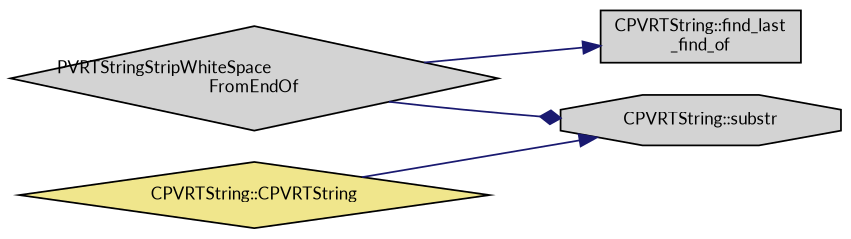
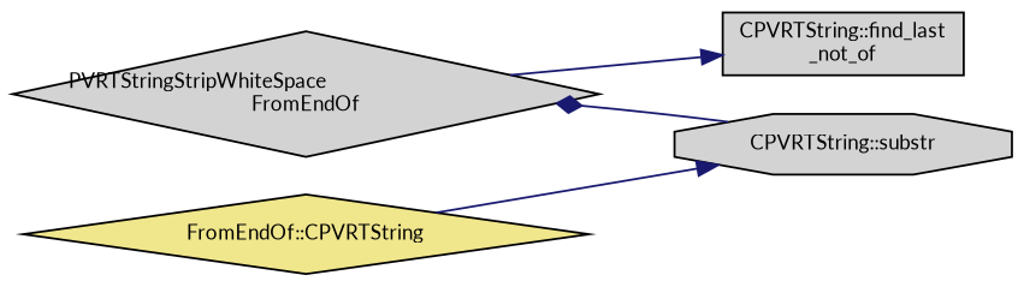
  digraph {
    fontname=Lato
    rankdir=LR
    node [color=black fillcolor=lightgrey fontname=Lato fontsize=10 shape=diamond style=filled]
    edge [arrowhead=normal color=midnightblue fontname=Lato fontsize=10 labelfontname=Helvetica labelfontsize=10 style=solid]
    n1 [fontcolor=black height=0.2 label="PVRTStringStripWhiteSpace\lFromEndOf" width=0.4]
-   n2 [height=0.2 label="CPVRTString::find_last\l_find_of" shape=box width=0.4]
+   n2 [height=0.2 label="CPVRTString::find_last\l_not_of" shape=box width=0.4]
    n3 [height=0.2 label="CPVRTString::substr" shape=octagon width=0.4]
-   n4 [fillcolor=khaki height=0.2 label="CPVRTString::CPVRTString" width=0.4]
+   n4 [fillcolor=khaki height=0.2 label="FromEndOf::CPVRTString" width=0.4]
    n1 -> n2
-   n1 -> n3 [arrowhead=diamond]
+   n3 -> n1 [arrowhead=diamond]
    n4 -> n3
  }
